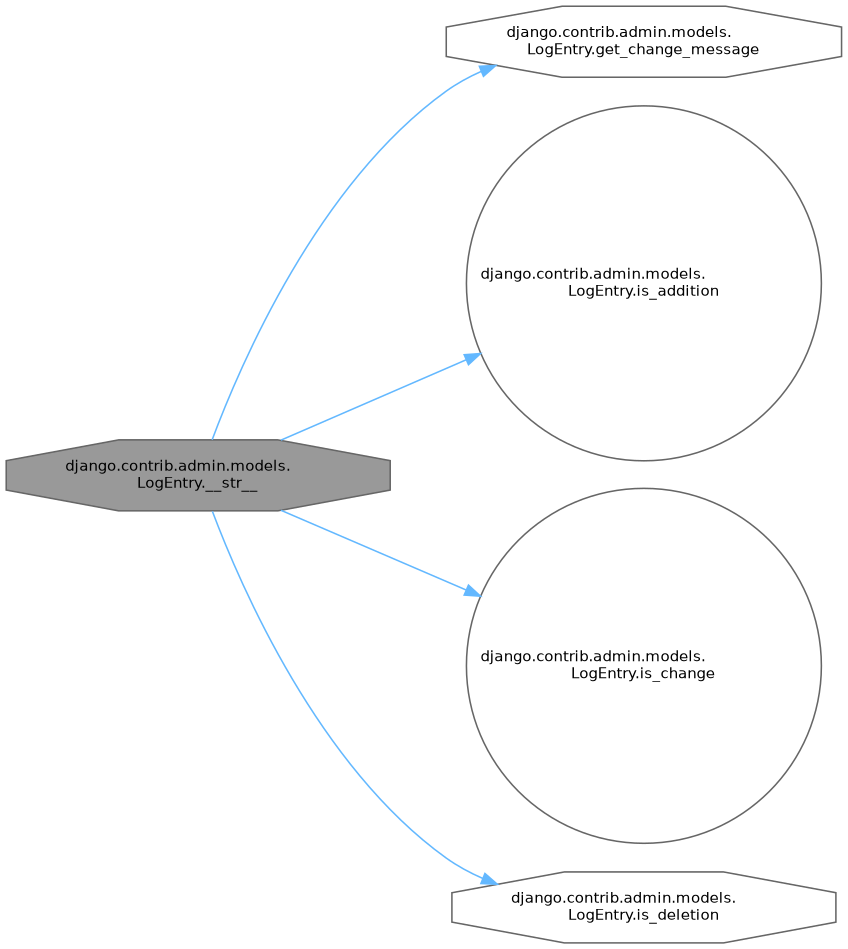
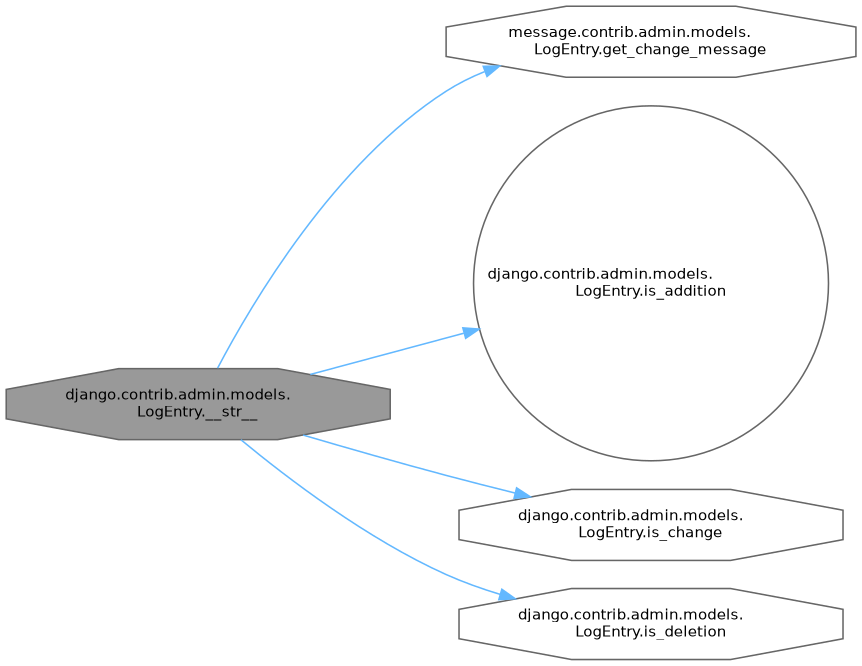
  digraph {
    rankdir=LR
    node [color=grey40 fillcolor=white fontname=Helvetica fontsize=10 shape=octagon style=filled]
    edge [color=steelblue1 fontname=Helvetica fontsize=10 labelfontname=Helvetica labelfontsize=10 style=solid]
    n1 [color=gray40 fillcolor=grey60 fontcolor=black height=0.2 label="django.contrib.admin.models.\lLogEntry.__str__" width=0.4]
-   n2 [height=0.2 label="django.contrib.admin.models.\lLogEntry.get_change_message" width=0.4]
+   n2 [height=0.2 label="message.contrib.admin.models.\lLogEntry.get_change_message" width=0.4]
    n3 [height=0.2 label="django.contrib.admin.models.\lLogEntry.is_addition" shape=circle width=0.4]
-   n4 [height=0.2 label="django.contrib.admin.models.\lLogEntry.is_change" shape=circle width=0.4]
+   n4 [height=0.2 label="django.contrib.admin.models.\lLogEntry.is_change" width=0.4]
    n5 [height=0.2 label="django.contrib.admin.models.\lLogEntry.is_deletion" width=0.4]
    n1 -> n2
    n1 -> n3
    n1 -> n4
    n1 -> n5
  }
